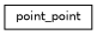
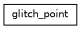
  digraph {
    rankdir=LR
-   n1 [color=black fillcolor=white fontname=Helvetica fontsize=10 height=0.2 label=point_point shape=record style=filled width=0.4]
+   n1 [color=black fillcolor=white fontname=Helvetica fontsize=10 height=0.2 label=glitch_point shape=record style=filled width=0.4]
  }
